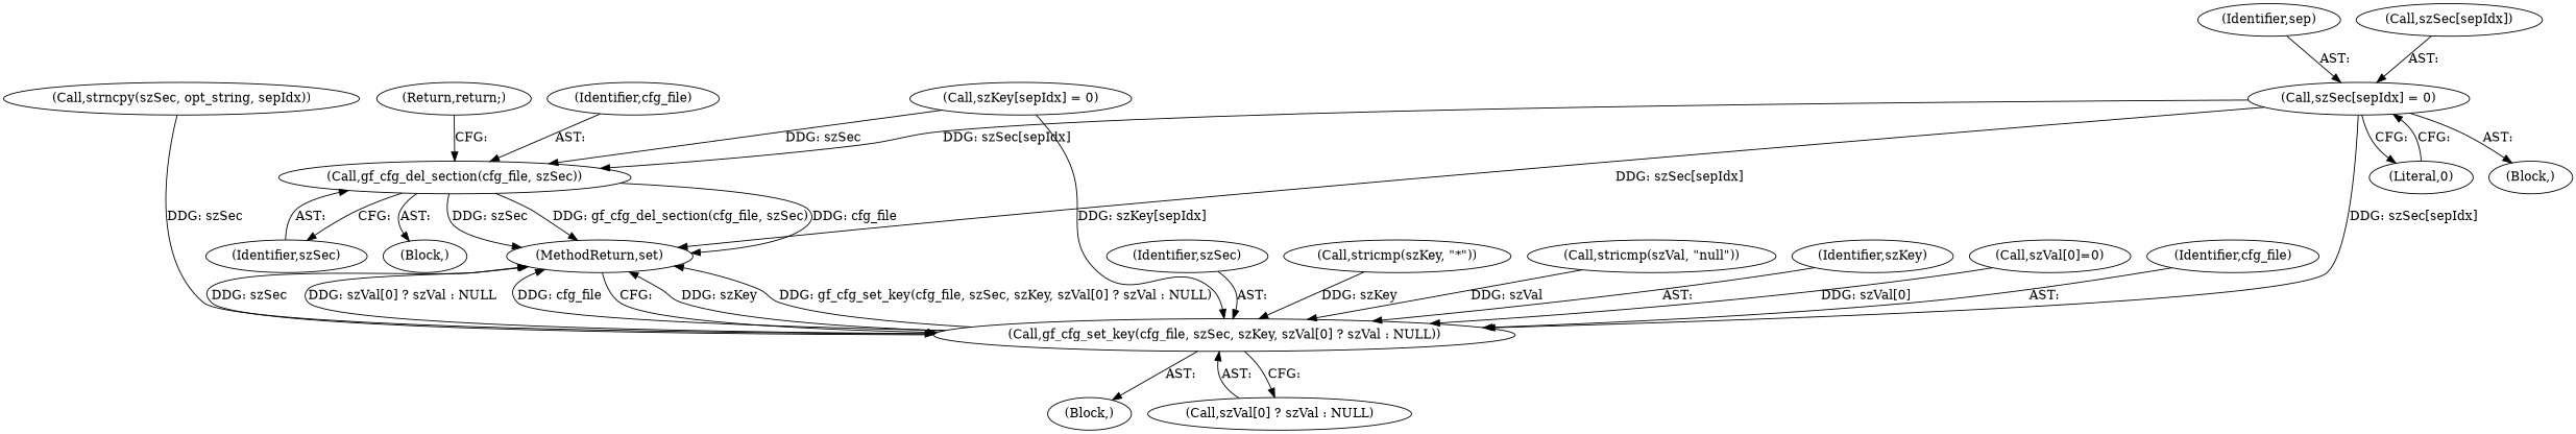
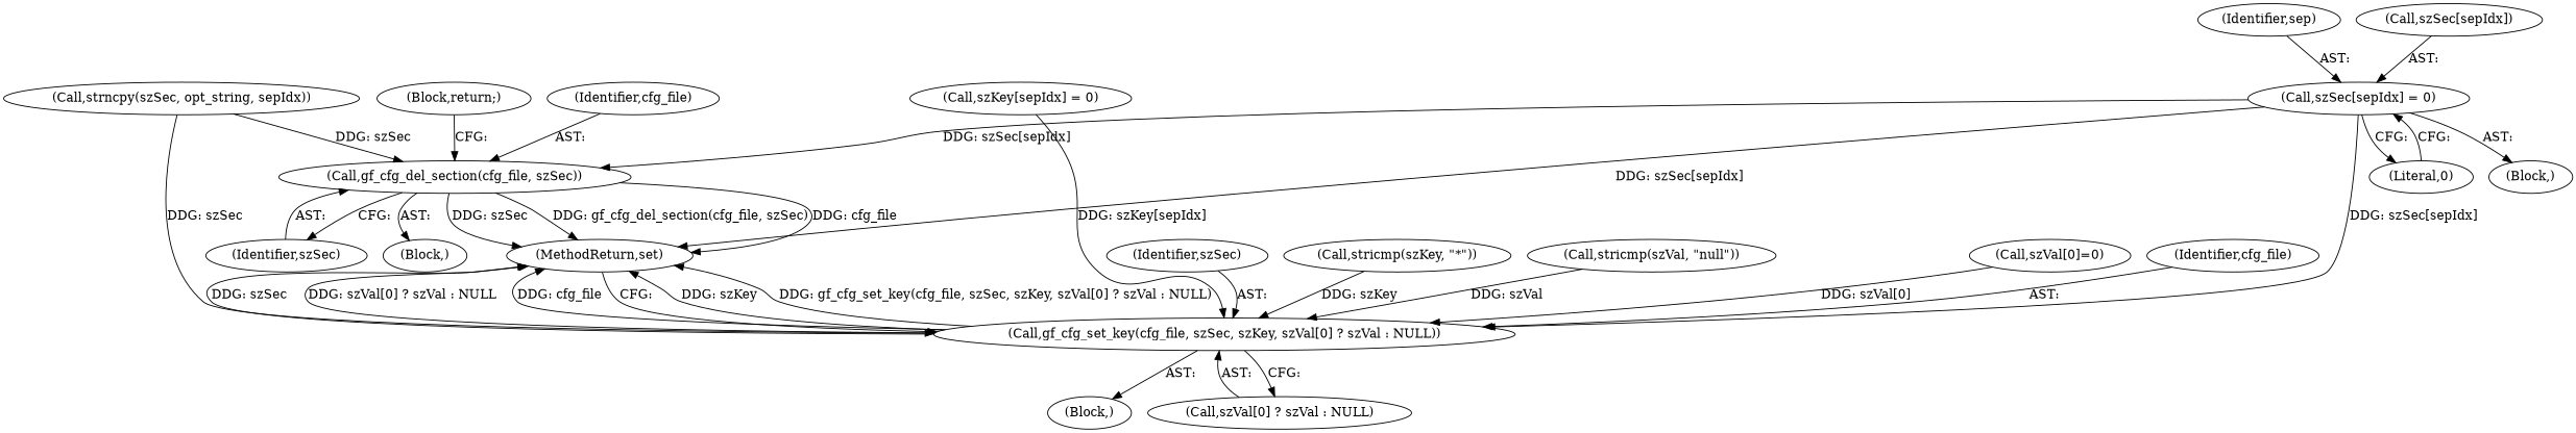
  digraph {
    n1 [label="(Call,szSec[sepIdx] = 0)"]
    n2 [label="(Call,gf_cfg_del_section(cfg_file, szSec))"]
    n3 [label="(Call,gf_cfg_set_key(cfg_file, szSec, szKey, szVal[0] ? szVal : NULL))"]
    n4 [label="(MethodReturn,set)"]
    n5 [label="(Literal,0)"]
    n6 [label="(Block,)"]
    n7 [label="(Identifier,szSec)"]
    n8 [label="(Block,)"]
    n9 [label="(Block,)"]
    n10 [label="(Call,szVal[0] ? szVal : NULL)"]
    n11 [label="(Identifier,sep)"]
-   n12 [label="(Return,return;)"]
+   n12 [label="(Block,return;)"]
    n13 [label="(Call,strncpy(szSec, opt_string, sepIdx))"]
    n14 [label="(Call,szKey[sepIdx] = 0)"]
    n15 [label="(Call,szSec[sepIdx])"]
    n16 [label="(Identifier,szSec)"]
    n17 [label="(Call,stricmp(szKey, \"*\"))"]
    n18 [label="(Call,stricmp(szVal, \"null\"))"]
-   n19 [label="(Identifier,szKey)"]
    n20 [label="(Call,szVal[0]=0)"]
    n21 [label="(Identifier,cfg_file)"]
    n22 [label="(Identifier,cfg_file)"]
    n1 -> n2 [label="DDG: szSec[sepIdx]"]
    n1 -> n3 [label="DDG: szSec[sepIdx]"]
    n1 -> n4 [label="DDG: szSec[sepIdx]"]
    n1 -> n5 [label="CFG: "]
    n1 -> n6 [label="AST: "]
    n2 -> n4 [label="DDG: gf_cfg_del_section(cfg_file, szSec)"]
    n2 -> n4 [label="DDG: cfg_file"]
    n2 -> n4 [label="DDG: szSec"]
    n2 -> n7 [label="CFG: "]
    n2 -> n8 [label="AST: "]
    n3 -> n4 [label="DDG: szKey"]
    n3 -> n4 [label="DDG: gf_cfg_set_key(cfg_file, szSec, szKey, szVal[0] ? szVal : NULL)"]
    n3 -> n4 [label="DDG: szSec"]
    n3 -> n4 [label="DDG: szVal[0] ? szVal : NULL"]
    n3 -> n4 [label="DDG: cfg_file"]
    n3 -> n9 [label="AST: "]
    n3 -> n10 [label="CFG: "]
    n4 -> n3 [label="CFG: "]
    n5 -> n1 [label="CFG: "]
    n7 -> n2 [label="AST: "]
    n10 -> n3 [label="AST: "]
    n11 -> n1 [label="AST: "]
    n12 -> n2 [label="CFG: "]
-   n14 -> n2 [label="DDG: szSec"]
+   n13 -> n2 [label="DDG: szSec"]
    n13 -> n3 [label="DDG: szSec"]
    n14 -> n3 [label="DDG: szKey[sepIdx]"]
    n15 -> n1 [label="AST: "]
    n16 -> n3 [label="AST: "]
    n17 -> n3 [label="DDG: szKey"]
    n18 -> n3 [label="DDG: szVal"]
-   n19 -> n3 [label="AST: "]
    n20 -> n3 [label="DDG: szVal[0]"]
    n21 -> n2 [label="AST: "]
    n22 -> n3 [label="AST: "]
  }
